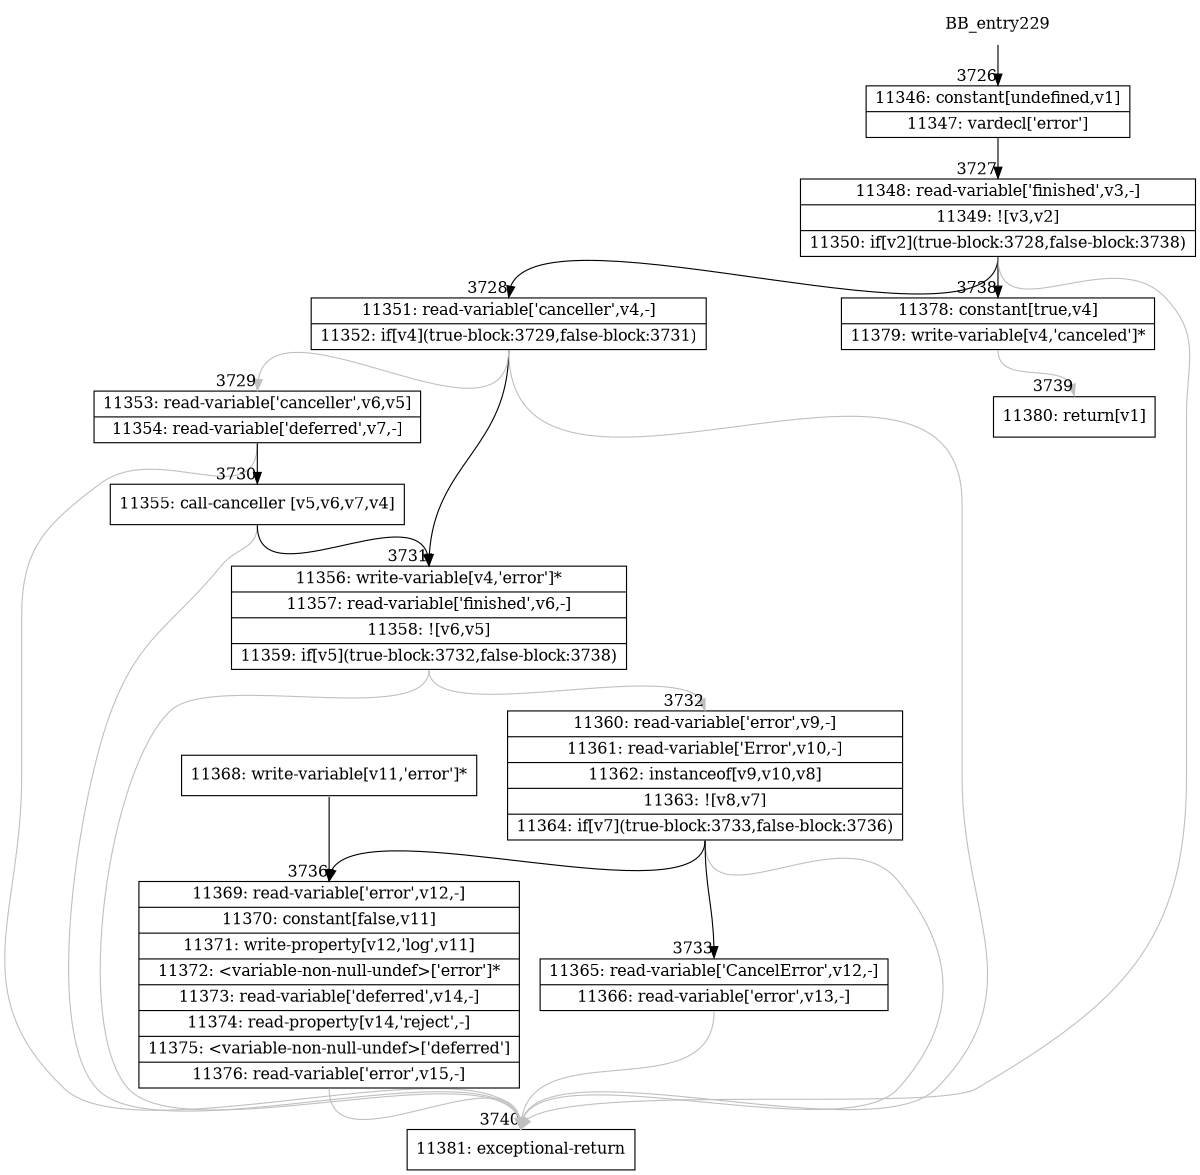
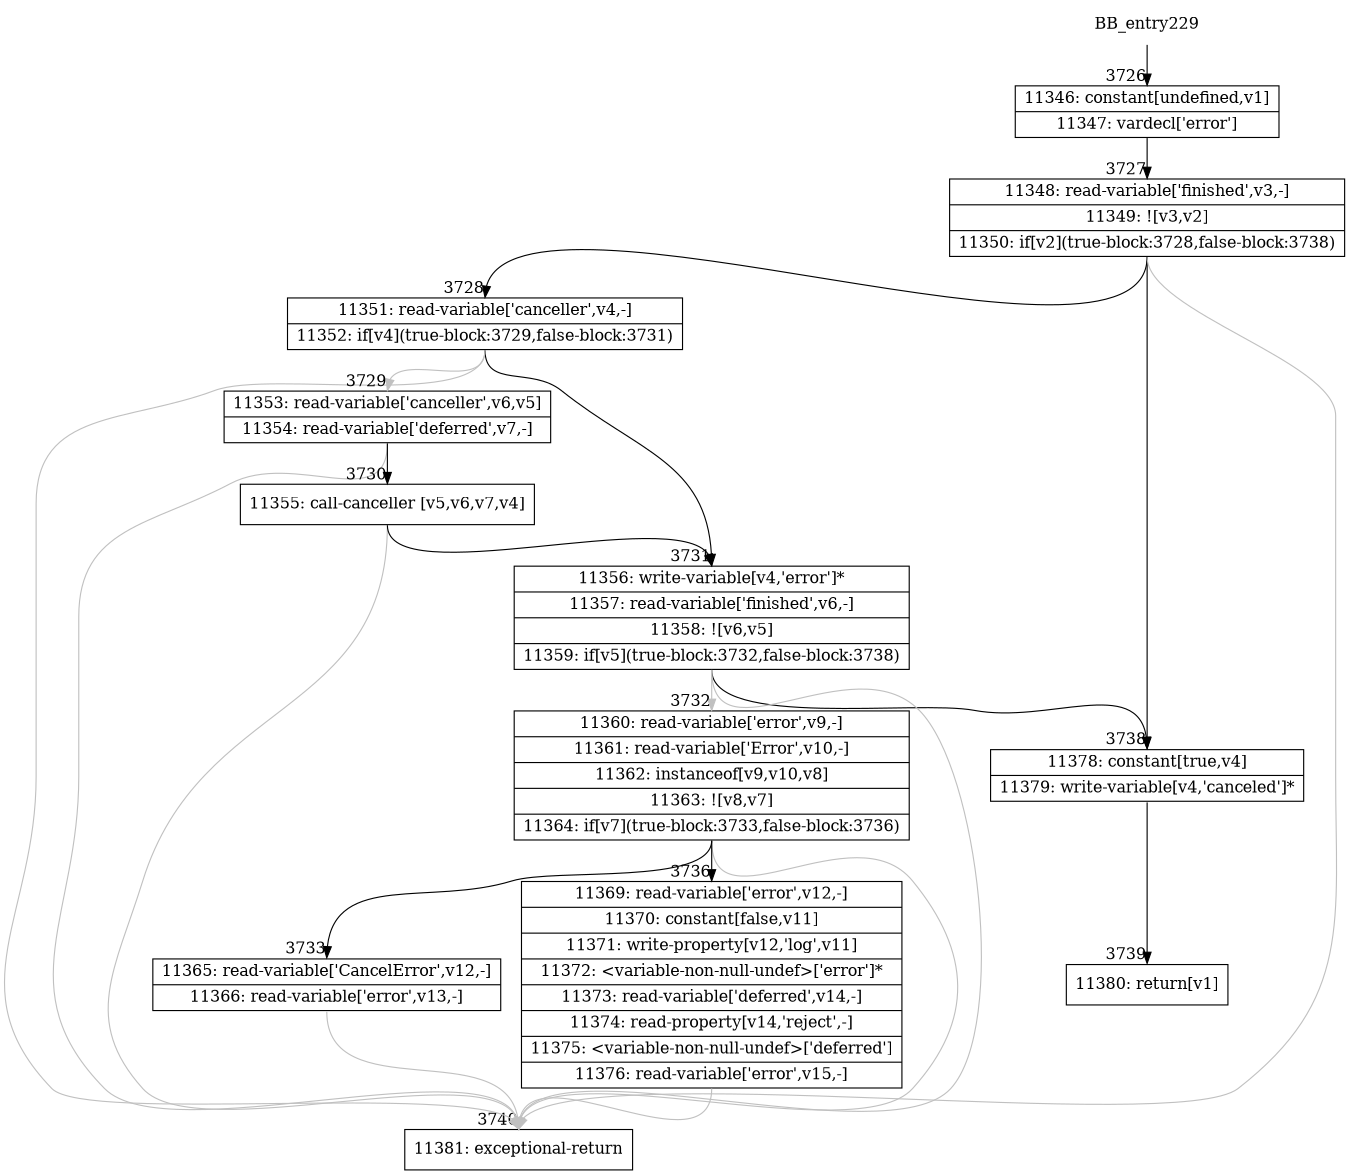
  digraph {
    rankdir=TD
    node [shape=record]
    edge [headport=n tailport=s]
    n1 [label=BB_entry229 shape=none]
    n2 [label="{11346: constant[undefined,v1]|11347: vardecl['error']}"]
    n3 [label="{11348: read-variable['finished',v3,-]|11349: ![v3,v2]|11350: if[v2](true-block:3728,false-block:3738)}"]
    n4 [label="{11351: read-variable['canceller',v4,-]|11352: if[v4](true-block:3729,false-block:3731)}"]
    n5 [label="{11378: constant[true,v4]|11379: write-variable[v4,'canceled']*}"]
    n6 [label="{11381: exceptional-return}"]
    n7 [label="{11356: write-variable[v4,'error']*|11357: read-variable['finished',v6,-]|11358: ![v6,v5]|11359: if[v5](true-block:3732,false-block:3738)}"]
    n8 [label="{11353: read-variable['canceller',v6,v5]|11354: read-variable['deferred',v7,-]}"]
    n9 [label="{11380: return[v1]}"]
    n10 [label="{11360: read-variable['error',v9,-]|11361: read-variable['Error',v10,-]|11362: instanceof[v9,v10,v8]|11363: ![v8,v7]|11364: if[v7](true-block:3733,false-block:3736)}"]
    n11 [label="{11355: call-canceller [v5,v6,v7,v4]}"]
    n12 [label="{11365: read-variable['CancelError',v12,-]|11366: read-variable['error',v13,-]}"]
    n13 [label="{11369: read-variable['error',v12,-]|11370: constant[false,v11]|11371: write-property[v12,'log',v11]|11372: \<variable-non-null-undef\>['error']*|11373: read-variable['deferred',v14,-]|11374: read-property[v14,'reject',-]|11375: \<variable-non-null-undef\>['deferred']|11376: read-variable['error',v15,-]}"]
-   n14 [label="{11368: write-variable[v11,'error']*}"]
    n1 -> n2 [headlabel="    3726"]
    n2 -> n3 [headlabel="      3727"]
    n3 -> n4 [headlabel="      3728"]
    n3 -> n5 [headlabel="      3738"]
    n3 -> n6 [color=gray headlabel="      3740"]
    n4 -> n6 [color=gray]
    n4 -> n7 [headlabel="      3731"]
    n4 -> n8 [color=gray headlabel="      3729"]
-   n5 -> n9 [headlabel="      3739" color=gray]
+   n5 -> n9 [headlabel="      3739"]
+   n7 -> n5
    n7 -> n6 [color=gray]
    n7 -> n10 [color=gray headlabel="      3732"]
    n8 -> n6 [color=gray]
    n8 -> n11 [headlabel="      3730"]
    n10 -> n6 [color=gray]
    n10 -> n12 [headlabel="      3733"]
    n10 -> n13 [headlabel="      3736"]
    n11 -> n6 [color=gray]
    n11 -> n7
    n12 -> n6 [color=gray]
    n13 -> n6 [color=gray]
-   n14 -> n13
  }
